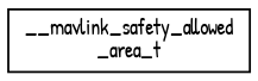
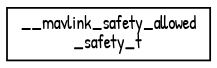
  digraph {
    rankdir=TB
    fontname="Patrick Hand"
-   n1 [color=black fillcolor=white fontname="Patrick Hand" fontsize=10 height=0.2 label="__mavlink_safety_allowed\l_area_t" shape=record style=filled width=0.4]
+   n1 [color=black fillcolor=white fontname="Patrick Hand" fontsize=10 height=0.2 label="__mavlink_safety_allowed\l_safety_t" shape=record style=filled width=0.4]
  }
